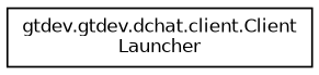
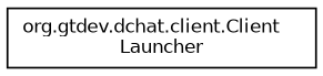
  digraph {
    rankdir=LR
-   n1 [color=black fillcolor=white fontname=Helvetica fontsize=10 height=0.2 label="gtdev.gtdev.dchat.client.Client\lLauncher" shape=record style=filled width=0.4]
+   n1 [color=black fillcolor=white fontname=Helvetica fontsize=10 height=0.2 label="org.gtdev.dchat.client.Client\lLauncher" shape=record style=filled width=0.4]
  }
